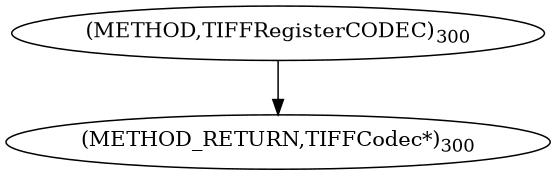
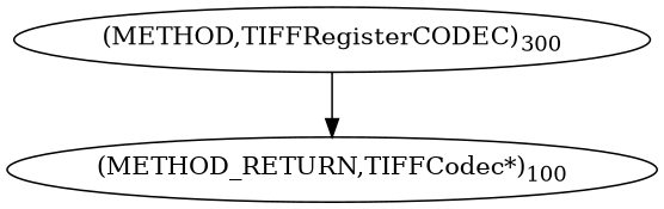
  digraph {
    n1 [label=<(METHOD,TIFFRegisterCODEC)<SUB>300</SUB>>]
-   n2 [label=<(METHOD_RETURN,TIFFCodec*)<SUB>300</SUB>>]
+   n2 [label=<(METHOD_RETURN,TIFFCodec*)<SUB>100</SUB>>]
    n1 -> n2
  }
